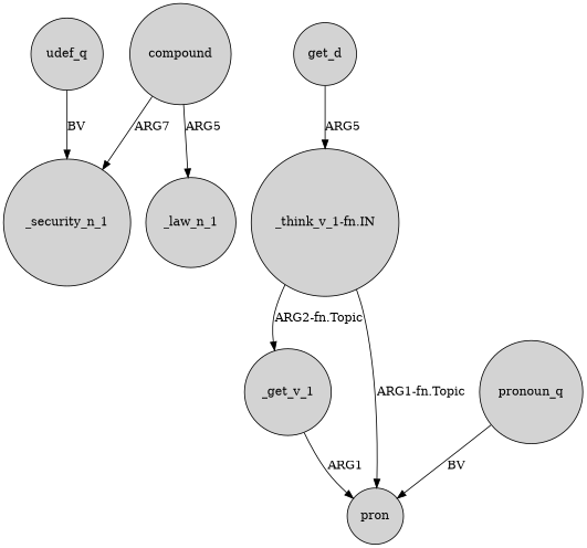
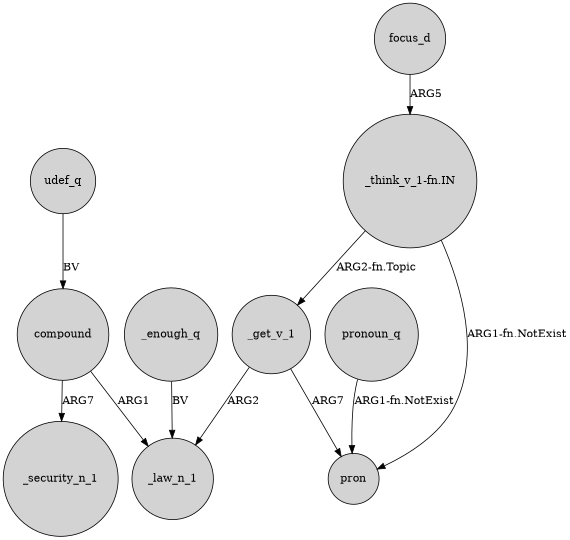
  digraph {
    node [shape=circle style=filled]
    udef_q
    _security_n_1
    _get_v_1
    _law_n_1
    pron
-   focus_d [label=get_d]
+   focus_d
    "_think_v_1-fn.IN"
+   _enough_q
    compound
    pronoun_q
-   udef_q -> _security_n_1 [label=BV]
-   _get_v_1 -> pron [label=ARG1]
+   udef_q -> compound [label=BV]
+   _get_v_1 -> _law_n_1 [label=ARG2]
+   _get_v_1 -> pron [label=ARG7]
    focus_d -> "_think_v_1-fn.IN" [label=ARG5]
    "_think_v_1-fn.IN" -> _get_v_1 [label="ARG2-fn.Topic"]
-   "_think_v_1-fn.IN" -> pron [label="ARG1-fn.Topic"]
+   "_think_v_1-fn.IN" -> pron [label="ARG1-fn.NotExist"]
+   _enough_q -> _law_n_1 [label=BV]
    compound -> _security_n_1 [label=ARG7]
-   compound -> _law_n_1 [label=ARG5]
-   pronoun_q -> pron [label=BV]
+   compound -> _law_n_1 [label=ARG1]
+   pronoun_q -> pron [label="ARG1-fn.NotExist"]
  }
